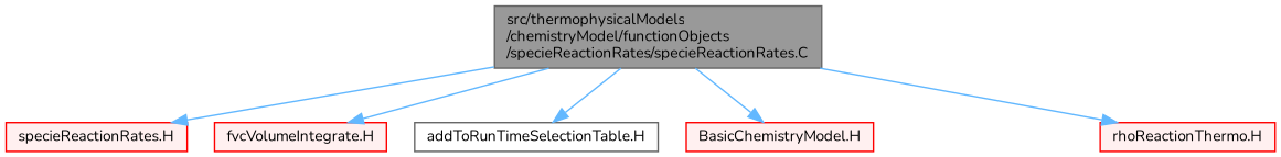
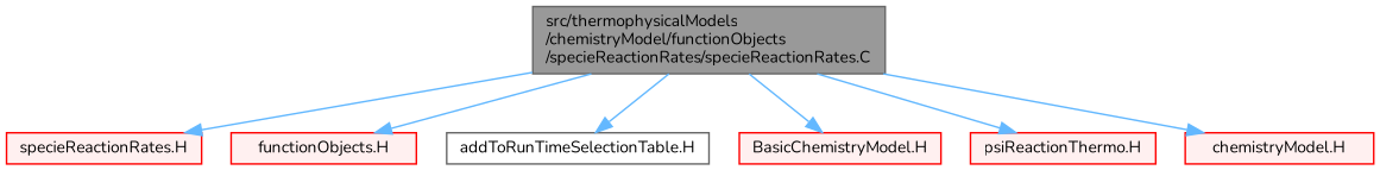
  digraph {
    fontname=Nunito
    node [color=red fillcolor="#FFF0F0" fontname=Nunito fontsize=10 shape=box style=filled]
    edge [color=steelblue1 fontname=Nunito fontsize=10 labelfontname=Helvetica labelfontsize=10 style=solid]
    n1 [color=gray40 fillcolor=grey60 fontcolor=black height=0.2 label="src/thermophysicalModels\l/chemistryModel/functionObjects\l/specieReactionRates/specieReactionRates.C" width=0.4]
    n2 [height=0.2 label="specieReactionRates.H" width=0.4]
-   n3 [height=0.2 label="fvcVolumeIntegrate.H" width=0.4]
+   n3 [height=0.2 label="functionObjects.H" width=0.4]
    n4 [color=grey40 fillcolor=white height=0.2 label="addToRunTimeSelectionTable.H" width=0.4]
    n5 [height=0.2 label="BasicChemistryModel.H" width=0.4]
-   n7 [height=0.2 label="rhoReactionThermo.H" width=0.4]
+   n6 [height=0.2 label="psiReactionThermo.H" width=0.4]
+   n7 [height=0.2 label="chemistryModel.H" width=0.4]
    n1 -> n2
    n1 -> n3
    n1 -> n4
    n1 -> n5
+   n1 -> n6
    n1 -> n7
  }
